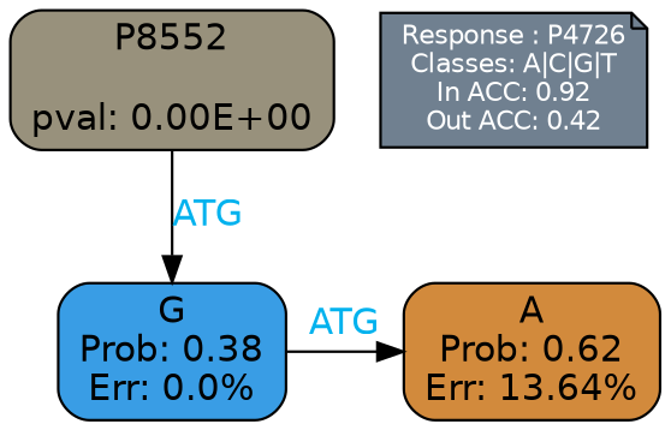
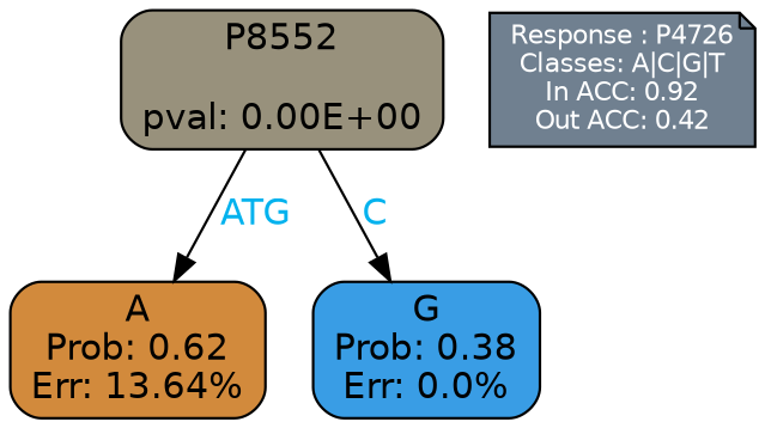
  digraph {
    ranksep=equally
    splines=polylines
    node [color=black fontname=helvetica shape=box style="filled, rounded"]
    edge [fontcolor=deepskyblue2 fontname=helvetica]
    n1 [fillcolor="#d28a3c" label="A\nProb: 0.62\nErr: 13.64%"]
    n2 [fillcolor="#399de5" label="G\nProb: 0.38\nErr: 0.0%"]
    n3 [align=left fillcolor=slategray fontcolor=white fontsize=10 label="Response : P4726\nClasses: A|C|G|T\nIn ACC: 0.92\nOut ACC: 0.42\n" shape=note style=filled]
    n4 [fillcolor="#98917c" label="P8552\n\npval: 0.00E+00"]
    subgraph sub_1 {
      rank=same
      n1
      n2
    }
    subgraph sub_2 {
      rank=same
      n3
      n4
    }
-   n2 -> n1 [label=ATG]
-   n4 -> n2 [label=ATG]
+   n4 -> n1 [label=ATG]
+   n4 -> n2 [label=C]
  }
